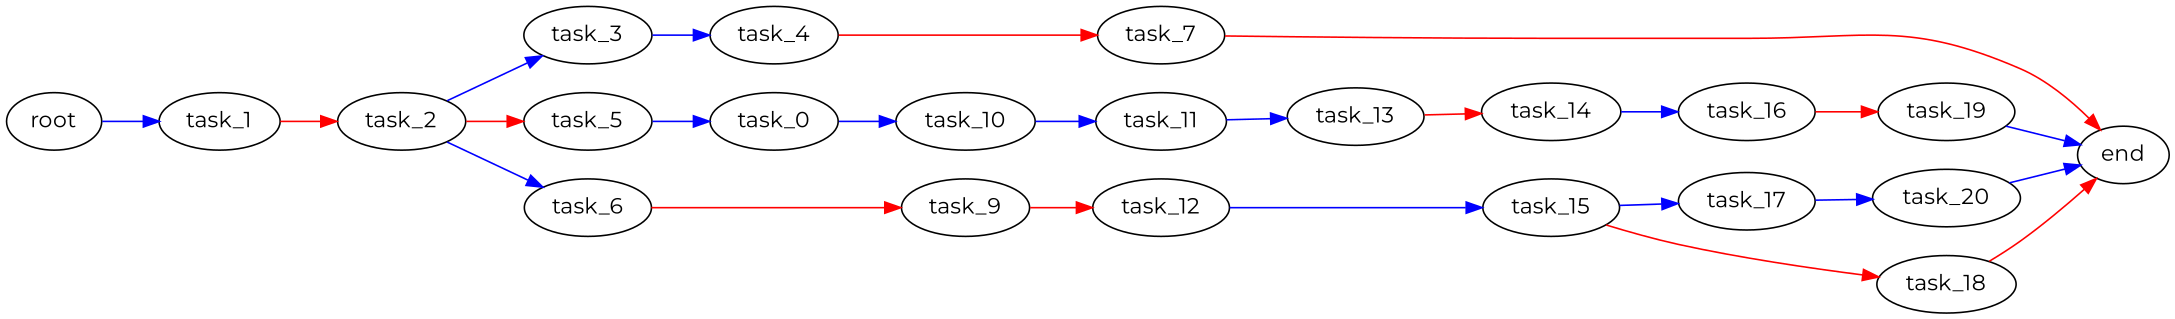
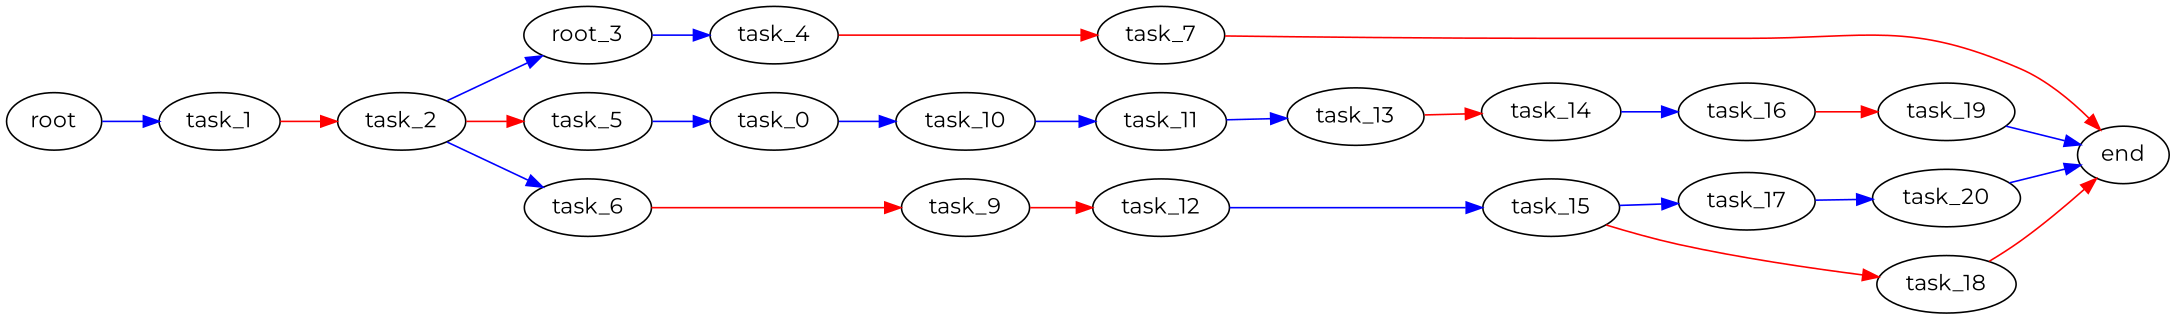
  digraph {
    fontname=Montserrat
    rankdir=LR
    node [fontname=Montserrat]
    edge [color=blue fontname=Montserrat]
    root
    task_1
    task_2
-   task_3
+   task_3 [label=root_3]
    task_5
    task_6
    task_4
    n8 [label=task_0]
    task_7
    end
    task_9
    task_10
    task_12
    task_11
    task_15
    task_13
    task_14
    task_17
    task_18
    task_16
    task_19
    task_20
    root -> task_1
    task_1 -> task_2 [color=red]
    task_2 -> task_3
    task_2 -> task_5 [color=red]
    task_2 -> task_6
    task_3 -> task_4
    task_5 -> n8
    task_6 -> task_9 [color=red]
    task_4 -> task_7 [color=red]
    n8 -> task_10
    task_7 -> end [color=red]
    task_9 -> task_12 [color=red]
    task_10 -> task_11
    task_12 -> task_15
    task_11 -> task_13
    task_15 -> task_17
    task_15 -> task_18 [color=red]
    task_13 -> task_14 [color=red]
    task_14 -> task_16
    task_17 -> task_20
    task_18 -> end [color=red]
    task_16 -> task_19 [color=red]
    task_19 -> end
    task_20 -> end
  }
